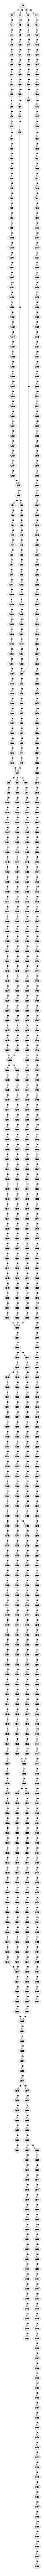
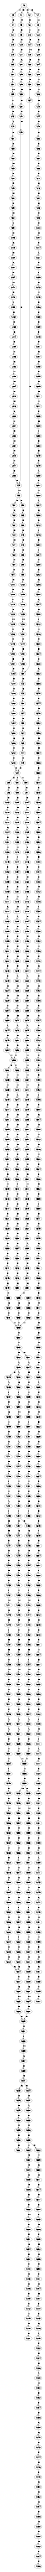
  strict digraph {
    S0
    S1
    S2
    S3
    S4
    S5
    S6
    S7
    S8
    S9
    S10
    S11
    S12
    S13
    S14
    S15
    S16
    S17
    S18
    S19
    S20
    S21
    S22
    S23
    S24
    S25
    S26
    S27
    S28
    S29
    S30
    S31
    S32
    S33
    S34
    S35
    S36
    S37
    S38
    S39
    S40
    S41
    S42
    S43
    S44
    S45
    S46
    S47
    S48
    S49
    S50
    S51
    S52
    S53
    S54
    S55
    S56
    S57
    S58
    S59
    S60
    S61
    S62
    S63
    S64
    S65
    S66
    S67
    S68
    S69
    S70
    S71
    S72
    S73
    S74
    S75
    S76
    S77
    S78
    S79
    S80
    S81
    S82
    S83
    S84
    S85
    S86
    S87
    S88
    S89
    S90
    S91
    S92
    S93
    S94
    S95
    S96
    S97
    S98
    S99
    S100
    S101
    S102
    S103
    S104
    S105
    S106
    S107
    S108
    S109
    S110
    S111
    S112
    S113
    S114
    S115
    S116
    S117
    S118
    S119
    S120
    S121
    S122
    S123
    S124
    S125
    S126
    S127
    S128
    S129
    S130
    S131
    S132
    S133
    S134
    S135
    S136
    S137
    S138
    S139
    S140
    S141
    S142
    S143
    S144
    S145
    S146
    S147
    S148
    S149
    S150
    S151
    S152
    S153
    S154
    S155
    S156
    S157
    S158
    S159
    S160
    S161
    S162
    S163
    S164
    S165
    S166
    S167
    S168
    S169
    S170
    S171
    S172
    S173
    S174
    S175
    S176
    S177
    S178
    S179
    S180
    S181
    S182
    S183
    S184
    S185
    S186
    S187
    S188
    S189
    S190
    S191
    S192
    S193
    S194
    S195
    S196
    S197
    S198
    S199
    S200
    S201
    S202
    S203
    S204
    S205
    S206
    S207
    S208
    S209
    S210
    S211
    S212
    S213
    S214
    S215
    S216
    S217
    S218
    S219
    S220
    S221
    S222
    S223
    S224
    S225
    S226
    S227
    S228
    S229
    S230
    S231
    S232
    S233
    S234
    S235
    S236
    S237
    S238
    S239
    S240
    S241
    S242
    S243
    S244
    S245
    S246
    S247
    S248
    S249
    S250
    S251
    S252
    S253
    S254
    S255
    S256
    S257
    S258
    S259
    S260
    S261
    S262
    S263
    S264
    S265
    S266
    S267
    S268
    S269
    S270
    S271
    S272
    S273
    S274
    S275
    S276
    S277
    S278
    S279
    S280
    S281
    S282
    S283
    S284
    S285
    S286
    S287
    S288
    S289
    S290
    S291
    S292
    S293
    S294
    S295
    S296
    S297
    S298
    S299
    S300
    S301
    S302
    S303
    S304
    S305
    S306
    S307
    S308
    S309
    S310
    S311
    S312
    S313
    S314
    S315
    S316
    S317
    S318
    S319
    S320
    S321
    S322
    S323
    S324
    S325
    S326
    S327
    S328
    S329
    S330
    S331
    S332
    S333
    S334
    S335
    S336
    S337
    S338
    S339
    S340
    S341
    S342
    S343
    S344
    S345
    S346
    S347
    S348
    S349
    S350
    S351
    S352
    S353
    S354
    S355
    S356
    S357
    S358
    S359
    S360
    S361
    S362
    S363
    S364
    S365
    S366
    S367
    S368
    S369
    S370
    S371
    S372
    S373
    S374
    S375
    S376
    S377
    S378
    S379
    S380
    S381
    S382
    S383
    S384
    S385
    S386
    S387
    S388
    S389
    S390
    S391
    S392
    S393
    S394
    S395
    S396
    S397
    S398
    S399
    S400
    S401
    S402
    S403
    S404
    S405
    S406
    S407
    S408
    S409
    S410
    S411
    S412
    S413
    S414
    S415
    S416
    S417
    S418
    S419
    S420
    S421
    S422
    S423
    S424
    S425
    S426
    S427
    S428
    S429
    S430
    S431
    S432
    S433
    S434
    S435
    S436
    S437
    S438
    S439
    S440
    S441
    S442
    S443
    S444
    S445
    S446
    S447
    S448
    S449
    S450
    S451
    S452
    S453
    S454
    S455
    S456
    S457
    S458
    S459
    S460
    S461
    S462
    S463
    S464
    S465
    S466
    S467
    S468
    S469
    S470
    S471
    S472
    S473
    S474
    S475
    S476
    S477
    S478
    S479
    S480
    S481
    S482
    S483
    S484
    S485
    S486
    S487
    S488
    S489
    S490
    S491
    S492
    S493
    S494
    S495
    S496
    S497
    S498
    S499
    S500
    S501
    S502
    S503
    S504
    S505
    S506
    S507
    S508
    S509
    S510
    S511
    S512
    S513
    S514
    S515
    S516
    S517
    S518
    S519
    S520
    S521
    S522
    S523
    S524
    S525
    S526
    S527
    S528
    S529
    S530
    S531
    S532
    S533
    S534
    S535
    S536
    S537
    S538
    S539
    S540
    S541
    S542
    S543
    S544
    S545
    S546
    S547
    S548
    S549
    S550
    S551
    S552
    S553
    S554
    S555
    S556
    S557
    S558
    S559
    S560
    S561
    S562
    S563
    S564
    S565
    S566
    S567
    S568
    S569
    S570
    S571
    S572
    S573
    S574
    S575
    S576
    S577
    S578
    S579
    S580
    S581
    S582
    S583
    S584
    S585
    S586
    S587
    S588
    S589
    S590
    S591
    S592
    S593
    S594
    S595
    S596
    S597
    S598
    S599
    S600
    S601
    S602
    S603
    S604
    S605
    S606
    S607
    S608
    S609
    S610
    S611
    S612
    S613
    S614
    S615
    S616
    S617
    S618
    S619
    S620
    S621
    S622
    S623
    S624
    S625
    S626
    S627
    S628
    S629
    S630
    S631
    S632
    S633
    S634
    S635
    S636
    S637
    S638
    S639
    S640
    S641
    S642
    S643
    S644
    S645
    S646
    S647
    S648
    S649
    S650
    S651
    S652
    S653
    S654
    S655
    S656
    S657
    S658
    S659
    S660
    S661
    S662
    S664
    S663
    S665
    S666
    S667
    S668
    S669
    S670
    S671
    S672
    S673
    S674
    S675
    S676
    S677
    S678
    S679
    S680
    S681
    S682
    S683
    S684
    S685
    S686
    S687
    S688
    S689
    S690
    S691
    S692
    S693
    S694
    S695
    S696
    S697
    S698
    S699
    S700
    S701
    S702
    S703
    S704
    S705
    S706
    S707
    S708
    S709
    S710
    S711
    S712
    S713
    S714
    S715
    S716
    S717
    S718
    S719
    S720
    S721
    S722
    S723
    S724
    S725
    S726
    S727
    S728
    S729
    S730
    S731
    S732
    S733
    S734
    S735
    S736
    S737
    S738
    S739
    S740
    S741
    S742
    S743
    S744
    S745
    S746
    S747
    S748
    S749
    S750
    S751
    S752
    S753
    S754
    S755
    S756
    S757
    S758
    S759
    S760
    S761
    S762
    S763
    S764
    S765
    S766
    S767
    S0 -> S1 [label=R]
    S0 -> S2 [label=A]
    S0 -> S3 [label=V]
    S0 -> S4 [label=D]
    S1 -> S5 [label=M]
    S2 -> S6 [label=D]
    S3 -> S7 [label=D]
    S4 -> S8 [label=W]
    S5 -> S9 [label=R]
    S6 -> S10 [label=I]
    S7 -> S11 [label=T]
    S8 -> S12 [label=Y]
    S9 -> S13 [label=A]
    S10 -> S14 [label=Q]
    S11 -> S15 [label=K]
    S12 -> S16 [label=L]
    S13 -> S17 [label=D]
    S14 -> S18 [label=M]
    S15 -> S19 [label=L]
    S16 -> S20 [label=E]
    S17 -> S21 [label=C]
    S18 -> S22 [label=F]
    S19 -> S23 [label=R]
    S20 -> S24 [label=A]
    S21 -> S25 [label=Y]
    S22 -> S26 [label=L]
    S23 -> S27 [label=R]
    S24 -> S28 [label=F]
    S25 -> S29 [label=R]
    S26 -> S30 [label=E]
    S27 -> S31 [label=I]
    S28 -> S32 [label=V]
    S29 -> S33 [label=K]
    S30 -> S34 [label=E]
    S31 -> S35 [label=M]
    S32 -> S36 [label=V]
    S33 -> S37 [label=A]
    S34 -> S38 [label=P]
    S35 -> S39 [label=I]
    S36 -> S40 [label=H]
    S37 -> S41 [label=Y]
    S38 -> S42 [label=R]
    S39 -> S43 [label=D]
    S40 -> S44 [label=T]
    S41 -> S45 [label=E]
    S42 -> S46 [label=G]
    S43 -> S47 [label=S]
    S44 -> S48 [label=A]
    S45 -> S49 [label=T]
    S46 -> S50 [label=L]
    S47 -> S51 [label=L]
    S48 -> S52 [label=A]
    S49 -> S53 [label=W]
    S50 -> S54 [label=A]
    S51 -> S55 [label=L]
    S52 -> S56 [label=T]
    S53 -> S57 [label=K]
    S53 -> S58 [label=T]
    S54 -> S59 [label=P]
    S55 -> S60 [label=Q]
    S56 -> S61 [label=F]
    S57 -> S62 [label=G]
    S58 -> S63 [label=G]
    S59 -> S64 [label=T]
    S60 -> S65 [label=H]
    S61 -> S66 [label=T]
    S62 -> S67 [label=F]
    S63 -> S68 [label=F]
    S64 -> S69 [label=G]
    S65 -> S70 [label=L]
    S66 -> S71 [label=L]
    S67 -> S72 [label=R]
    S68 -> S73 [label=K]
    S69 -> S74 [label=T]
    S70 -> S75 [label=E]
    S71 -> S76 [label=G]
    S72 -> S77 [label=N]
    S73 -> S78 [label=Q]
    S74 -> S79 [label=L]
    S75 -> S80 [label=N]
    S76 -> S81 [label=Q]
    S77 -> S82 [label=P]
    S78 -> S83 [label=P]
    S79 -> S84 [label=L]
    S80 -> S85 [label=L]
    S81 -> S86 [label=G]
    S82 -> S87 [label=Y]
    S83 -> S88 [label=F]
    S84 -> S89 [label=L]
    S84 -> S90 [label=V]
    S84 -> S91 [label=I]
    S85 -> S92 [label=N]
    S86 -> S93 [label=A]
    S87 -> S94 [label=L]
    S88 -> S95 [label=L]
    S89 -> S96 [label=A]
    S90 -> S97 [label=A]
    S91 -> S98 [label=A]
    S92 -> S99 [label=S]
    S93 -> S100 [label=A]
    S94 -> S101 [label=A]
    S95 -> S102 [label=A]
    S96 -> S103 [label=R]
    S97 -> S104 [label=R]
    S98 -> S105 [label=R]
    S99 -> S106 [label=A]
    S100 -> S107 [label=K]
    S101 -> S108 [label=D]
    S102 -> S109 [label=E]
    S103 -> S110 [label=R]
    S104 -> S111 [label=K]
    S105 -> S112 [label=K]
    S106 -> S113 [label=G]
    S107 -> S114 [label=L]
    S108 -> S115 [label=I]
    S109 -> S116 [label=I]
    S110 -> S117 [label=A]
    S111 -> S118 [label=A]
    S112 -> S119 [label=A]
    S113 -> S120 [label=R]
    S114 -> S121 [label=S]
    S115 -> S122 [label=Q]
    S116 -> S123 [label=Q]
    S117 -> S124 [label=G]
    S118 -> S125 [label=S]
    S119 -> S126 [label=K]
    S120 -> S127 [label=C]
    S121 -> S128 [label=L]
    S122 -> S129 [label=M]
    S123 -> S130 [label=M]
    S124 -> S131 [label=Q]
    S125 -> S132 [label=Q]
    S126 -> S133 [label=Q]
    S127 -> S134 [label=D]
    S128 -> S135 [label=I]
    S129 -> S136 [label=Y]
    S130 -> S137 [label=F]
    S131 -> S138 [label=V]
    S132 -> S139 [label=I]
    S133 -> S140 [label=V]
    S134 -> S141 [label=W]
    S135 -> S142 [label=A]
    S136 -> S143 [label=L]
    S137 -> S144 [label=L]
    S138 -> S145 [label=L]
    S139 -> S146 [label=L]
    S140 -> S147 [label=I]
    S141 -> S148 [label=Q]
    S142 -> S149 [label=V]
    S143 -> S150 [label=E]
    S144 -> S151 [label=E]
    S145 -> S152 [label=P]
    S146 -> S153 [label=P]
    S147 -> S154 [label=P]
    S148 -> S155 [label=S]
    S149 -> S156 [label=R]
    S150 -> S157 [label=E]
    S151 -> S158 [label=E]
    S152 -> S159 [label=L]
    S153 -> S160 [label=A]
    S154 -> S161 [label=L]
    S155 -> S162 [label=R]
    S156 -> S163 [label=T]
    S157 -> S164 [label=P]
    S158 -> S38 [label=P]
    S159 -> S165 [label=L]
    S160 -> S166 [label=L]
    S161 -> S167 [label=L]
    S162 -> S168 [label=K]
    S163 -> S169 [label=D]
    S164 -> S170 [label=R]
    S165 -> S171 [label=L]
    S166 -> S172 [label=I]
    S167 -> S173 [label=V]
    S168 -> S174 [label=G]
    S169 -> S175 [label=P]
    S170 -> S176 [label=A]
    S171 -> S177 [label=C]
    S172 -> S178 [label=K]
    S173 -> S179 [label=K]
    S174 -> S180 [label=F]
    S175 -> S181 [label=D]
    S176 -> S182 [label=L]
    S177 -> S183 [label=S]
    S178 -> S184 [label=T]
    S179 -> S185 [label=S]
    S180 -> S186 [label=Y]
    S181 -> S187 [label=N]
    S182 -> S188 [label=A]
    S183 -> S189 [label=R]
    S184 -> S190 [label=R]
    S185 -> S191 [label=R]
    S186 -> S192 [label=R]
    S187 -> S193 [label=Q]
    S188 -> S194 [label=P]
    S189 -> S195 [label=T]
    S190 -> S196 [label=A]
    S191 -> S197 [label=T]
    S192 -> S198 [label=V]
    S193 -> S199 [label=F]
    S194 -> S200 [label=T]
    S195 -> S201 [label=A]
    S196 -> S202 [label=A]
    S197 -> S203 [label=A]
    S198 -> S204 [label=H]
    S199 -> S205 [label=Q]
    S200 -> S206 [label=G]
    S201 -> S207 [label=T]
    S202 -> S208 [label=N]
    S203 -> S209 [label=N]
    S204 -> S210 [label=A]
    S205 -> S211 [label=H]
    S206 -> S212 [label=T]
    S207 -> S213 [label=R]
    S208 -> S214 [label=R]
    S209 -> S215 [label=R]
    S210 -> S216 [label=N]
    S211 -> S217 [label=V]
    S212 -> S218 [label=L]
    S213 -> S219 [label=T]
    S214 -> S220 [label=S]
    S215 -> S221 [label=S]
    S216 -> S222 [label=C]
    S217 -> S223 [label=L]
    S218 -> S84 [label=L]
    S219 -> S224 [label=K]
    S220 -> S225 [label=K]
    S221 -> S226 [label=K]
    S222 -> S227 [label=Y]
    S223 -> S228 [label=H]
    S224 -> S229 [label=M]
    S225 -> S230 [label=L]
    S226 -> S231 [label=M]
    S227 -> S232 [label=R]
    S228 -> S233 [label=I]
    S229 -> S234 [label=Y]
    S230 -> S235 [label=Y]
    S231 -> S236 [label=Y]
    S232 -> S237 [label=K]
    S233 -> S238 [label=R]
    S234 -> S239 [label=H]
    S235 -> S240 [label=H]
    S236 -> S241 [label=H]
    S237 -> S242 [label=A]
    S238 -> S243 [label=E]
    S239 -> S244 [label=S]
    S240 -> S245 [label=S]
    S241 -> S246 [label=S]
    S242 -> S247 [label=Y]
    S243 -> S248 [label=L]
    S244 -> S249 [label=E]
    S245 -> S250 [label=E]
    S246 -> S251 [label=E]
    S247 -> S252 [label=E]
    S248 -> S253 [label=S]
    S249 -> S254 [label=D]
    S250 -> S255 [label=D]
    S251 -> S256 [label=D]
    S252 -> S49 [label=T]
    S253 -> S257 [label=P]
    S254 -> S258 [label=V]
    S255 -> S259 [label=V]
    S256 -> S258 [label=V]
    S257 -> S260 [label=V]
    S258 -> S261 [label=L]
    S258 -> S262 [label=I]
    S259 -> S263 [label=V]
    S260 -> S264 [label=S]
    S261 -> S265 [label=V]
    S262 -> S266 [label=V]
    S263 -> S267 [label=V]
    S264 -> S268 [label=G]
    S265 -> S269 [label=V]
    S266 -> S270 [label=V]
    S267 -> S271 [label=V]
    S268 -> S272 [label=D]
    S269 -> S273 [label=Q]
    S270 -> S274 [label=S]
    S271 -> S275 [label=A]
    S272 -> S276 [label=I]
    S273 -> S277 [label=F]
    S274 -> S278 [label=F]
    S275 -> S279 [label=F]
    S276 -> S280 [label=R]
    S277 -> S281 [label=R]
    S278 -> S282 [label=N]
    S279 -> S283 [label=N]
    S280 -> S284 [label=I]
    S281 -> S285 [label=R]
    S282 -> S286 [label=Q]
    S283 -> S287 [label=Q]
    S284 -> S288 [label=Y]
    S285 -> S289 [label=R]
    S286 -> S290 [label=T]
    S287 -> S291 [label=R]
    S288 -> S292 [label=R]
    S289 -> S293 [label=Q]
    S290 -> S294 [label=N]
    S291 -> S295 [label=N]
    S292 -> S296 [label=G]
    S293 -> S297 [label=L]
    S294 -> S298 [label=L]
    S295 -> S299 [label=L]
    S296 -> S300 [label=K]
    S297 -> S301 [label=A]
    S298 -> S302 [label=A]
    S299 -> S303 [label=A]
    S300 -> S304 [label=C]
    S301 -> S305 [label=E]
    S302 -> S306 [label=D]
    S303 -> S307 [label=E]
    S304 -> S308 [label=E]
    S305 -> S309 [label=V]
    S306 -> S310 [label=I]
    S307 -> S311 [label=V]
    S308 -> S312 [label=I]
    S309 -> S313 [label=L]
    S310 -> S314 [label=L]
    S311 -> S315 [label=L]
    S312 -> S316 [label=V]
    S313 -> S317 [label=L]
    S314 -> S318 [label=T]
    S315 -> S319 [label=P]
    S316 -> S320 [label=A]
    S317 -> S321 [label=T]
    S318 -> S322 [label=E]
    S319 -> S323 [label=R]
    S320 -> S324 [label=E]
    S321 -> S325 [label=A]
    S322 -> S326 [label=A]
    S323 -> S327 [label=A]
    S324 -> S328 [label=T]
    S325 -> S329 [label=D]
    S326 -> S330 [label=D]
    S327 -> S331 [label=D]
    S328 -> S332 [label=C]
    S329 -> S333 [label=A]
    S330 -> S334 [label=T]
    S331 -> S335 [label=S]
    S332 -> S336 [label=A]
    S333 -> S337 [label=T]
    S334 -> S338 [label=T]
    S335 -> S339 [label=T]
    S336 -> S340 [label=Q]
    S337 -> S341 [label=L]
    S338 -> S342 [label=L]
    S339 -> S343 [label=L]
    S340 -> S344 [label=L]
    S341 -> S345 [label=L]
    S342 -> S346 [label=L]
    S343 -> S347 [label=L]
    S344 -> S348 [label=M]
    S345 -> S349 [label=G]
    S346 -> S350 [label=G]
    S347 -> S351 [label=G]
    S348 -> S352 [label=T]
    S349 -> S353 [label=Y]
-   S350 -> S354 [label=Y]
    S351 -> S355 [label=Y]
    S352 -> S356 [label=L]
    S353 -> S357 [label=G]
    S354 -> S358 [label=G]
    S355 -> S359 [label=G]
    S356 -> S360 [label=H]
    S357 -> S361 [label=L]
    S358 -> S362 [label=L]
    S359 -> S363 [label=L]
    S360 -> S364 [label=H]
    S361 -> S365 [label=V]
    S362 -> S365 [label=V]
    S363 -> S365 [label=V]
    S364 -> S366 [label=A]
    S365 -> S367 [label=T]
    S366 -> S368 [label=F]
    S367 -> S369 [label=V]
    S368 -> S370 [label=V]
    S369 -> S371 [label=R]
    S369 -> S372 [label=K]
    S370 -> S373 [label=L]
    S371 -> S374 [label=S]
    S372 -> S375 [label=S]
    S373 -> S376 [label=F]
    S374 -> S377 [label=E]
    S375 -> S378 [label=S]
    S375 -> S379 [label=T]
    S376 -> S380 [label=K]
    S377 -> S381 [label=T]
    S378 -> S382 [label=G]
    S379 -> S383 [label=S]
    S380 -> S384 [label=L]
    S381 -> S385 [label=V]
    S382 -> S386 [label=I]
    S383 -> S387 [label=I]
    S384 -> S388 [label=K]
    S385 -> S389 [label=A]
    S386 -> S390 [label=G]
    S387 -> S391 [label=R]
    S388 -> S392 [label=E]
    S389 -> S393 [label=R]
    S390 -> S394 [label=M]
    S391 -> S395 [label=G]
    S392 -> S396 [label=N]
    S393 -> S397 [label=I]
    S394 -> S398 [label=T]
    S395 -> S399 [label=V]
    S396 -> S400 [label=E]
    S397 -> S401 [label=D]
    S398 -> S402 [label=H]
    S399 -> S403 [label=D]
    S400 -> S404 [label=L]
    S401 -> S405 [label=T]
    S402 -> S406 [label=S]
    S403 -> S407 [label=T]
    S404 -> S408 [label=L]
    S405 -> S409 [label=K]
    S406 -> S410 [label=K]
    S407 -> S411 [label=K]
    S408 -> S412 [label=M]
    S409 -> S413 [label=N]
    S410 -> S414 [label=N]
    S411 -> S415 [label=N]
    S412 -> S416 [label=K]
    S413 -> S417 [label=E]
    S414 -> S418 [label=E]
    S415 -> S419 [label=Q]
    S416 -> S420 [label=I]
    S417 -> S421 [label=V]
    S418 -> S422 [label=V]
    S419 -> S423 [label=I]
    S420 -> S424 [label=Y]
    S421 -> S425 [label=L]
    S422 -> S426 [label=L]
    S423 -> S427 [label=V]
    S424 -> S428 [label=D]
    S425 -> S429 [label=H]
    S426 -> S430 [label=N]
    S427 -> S431 [label=S]
    S428 -> S432 [label=K]
    S429 -> S433 [label=I]
    S430 -> S434 [label=I]
    S431 -> S435 [label=I]
    S432 -> S436 [label=V]
    S434 -> S437 [label=D]
    S434 -> S438 [label=D]
    S435 -> S439 [label=E]
    S436 -> S440 [label=A]
    S437 -> S441 [label=G]
    S438 -> S442 [label=G]
    S439 -> S443 [label=E]
    S440 -> S444 [label=G]
    S441 -> S445 [label=P]
    S442 -> S446 [label=P]
    S443 -> S447 [label=P]
    S444 -> S448 [label=A]
    S445 -> S449 [label=L]
    S446 -> S450 [label=Q]
    S447 -> S451 [label=D]
    S448 -> S452 [label=K]
    S449 -> S453 [label=L]
    S450 -> S454 [label=L]
    S451 -> S455 [label=L]
    S452 -> S456 [label=A]
    S453 -> S457 [label=E]
    S454 -> S458 [label=E]
    S455 -> S459 [label=E]
    S456 -> S460 [label=L]
    S457 -> S461 [label=P]
    S458 -> S462 [label=P]
    S459 -> S463 [label=P]
    S460 -> S464 [label=A]
    S461 -> S465 [label=V]
    S462 -> S466 [label=I]
    S463 -> S467 [label=I]
    S464 -> S468 [label=T]
    S465 -> S469 [label=W]
    S466 -> S470 [label=W]
    S467 -> S471 [label=W]
    S468 -> S472 [label=Q]
    S469 -> S473 [label=K]
    S470 -> S474 [label=R]
    S471 -> S475 [label=K]
    S472 -> S476 [label=K]
    S473 -> S477 [label=E]
    S474 -> S478 [label=E]
    S475 -> S479 [label=E]
    S476 -> S480 [label=Y]
    S477 -> S481 [label=L]
    S478 -> S482 [label=L]
    S479 -> S483 [label=I]
    S480 -> S484 [label=F]
    S481 -> S485 [label=E]
    S482 -> S486 [label=E]
    S483 -> S487 [label=E]
    S484 -> S488 [label=R]
    S485 -> S489 [label=E]
    S486 -> S490 [label=E]
    S487 -> S491 [label=E]
    S488 -> S492 [label=T]
    S489 -> S493 [label=I]
    S490 -> S494 [label=I]
    S491 -> S495 [label=T]
    S492 -> S496 [label=I]
    S493 -> S497 [label=W]
    S494 -> S498 [label=W]
    S495 -> S499 [label=W]
    S496 -> S500 [label=L]
    S497 -> S501 [label=L]
    S498 -> S502 [label=P]
    S499 -> S503 [label=P]
    S500 -> S504 [label=G]
    S501 -> S505 [label=Y]
    S502 -> S506 [label=Y]
    S503 -> S507 [label=Y]
    S504 -> S508 [label=M]
    S505 -> S509 [label=K]
    S506 -> S510 [label=K]
    S507 -> S511 [label=R]
    S508 -> S512 [label=V]
    S509 -> S513 [label=L]
    S510 -> S514 [label=L]
    S511 -> S515 [label=L]
    S512 -> S516 [label=Q]
    S513 -> S517 [label=S]
    S514 -> S518 [label=S]
    S515 -> S519 [label=S]
    S516 -> S520 [label=V]
    S517 -> S521 [label=S]
    S518 -> S522 [label=S]
    S519 -> S523 [label=S]
    S520 -> S524 [label=F]
    S521 -> S525 [label=P]
    S522 -> S526 [label=P]
    S523 -> S527 [label=P]
    S524 -> S528 [label=P]
    S525 -> S529 [label=V]
    S526 -> S530 [label=V]
    S527 -> S531 [label=V]
    S528 -> S532 [label=N]
    S529 -> S533 [label=V]
    S530 -> S533 [label=V]
    S531 -> S534 [label=V]
    S532 -> S535 [label=D]
    S533 -> S536 [label=V]
    S534 -> S537 [label=I]
    S535 -> S538 [label=I]
    S536 -> S539 [label=L]
    S537 -> S540 [label=L]
    S538 -> S541 [label=E]
    S539 -> S542 [label=M]
    S539 -> S543 [label=L]
    S540 -> S544 [label=L]
    S541 -> S545 [label=A]
    S542 -> S546 [label=P]
    S543 -> S547 [label=P]
    S544 -> S548 [label=P]
    S545 -> S549 [label=A]
    S546 -> S550 [label=W]
    S547 -> S551 [label=W]
    S548 -> S552 [label=W]
    S549 -> S553 [label=G]
    S550 -> S554 [label=E]
    S551 -> S555 [label=E]
    S552 -> S556 [label=E]
    S553 -> S557 [label=T]
    S554 -> S558 [label=A]
    S555 -> S559 [label=K]
    S556 -> S560 [label=E]
    S557 -> S561 [label=N]
    S558 -> S562 [label=R]
    S559 -> S563 [label=R]
    S560 -> S564 [label=K]
    S561 -> S565 [label=L]
    S562 -> S566 [label=Y]
    S563 -> S567 [label=F]
    S564 -> S568 [label=Y]
    S565 -> S569 [label=A]
    S566 -> S570 [label=I]
    S567 -> S571 [label=A]
    S568 -> S572 [label=F]
    S569 -> S573 [label=R]
    S570 -> S574 [label=Y]
    S571 -> S575 [label=Y]
    S572 -> S576 [label=Y]
    S573 -> S577 [label=M]
    S574 -> S578 [label=A]
    S575 -> S579 [label=A]
    S576 -> S580 [label=A]
    S577 -> S581 [label=L]
    S578 -> S582 [label=V]
    S579 -> S583 [label=V]
    S580 -> S584 [label=I]
    S581 -> S585 [label=K]
    S582 -> S586 [label=A]
    S583 -> S587 [label=A]
    S584 -> S588 [label=A]
    S585 -> S589 [label=E]
    S586 -> S590 [label=I]
    S587 -> S591 [label=I]
    S588 -> S592 [label=I]
    S589 -> S593 [label=W]
    S590 -> S594 [label=A]
    S591 -> S595 [label=A]
    S592 -> S596 [label=A]
    S593 -> S597 [label=E]
    S594 -> S598 [label=Q]
    S595 -> S599 [label=Q]
    S596 -> S600 [label=Q]
    S597 -> S601 [label=E]
    S598 -> S602 [label=I]
    S599 -> S603 [label=V]
    S600 -> S604 [label=I]
    S601 -> S605 [label=F]
    S602 -> S606 [label=T]
    S603 -> S607 [label=T]
    S604 -> S608 [label=T]
    S605 -> S609 [label=S]
    S606 -> S610 [label=K]
    S607 -> S611 [label=K]
    S608 -> S612 [label=K]
    S609 -> S613 [label=A]
    S610 -> S614 [label=G]
    S611 -> S615 [label=G]
    S612 -> S614 [label=G]
    S613 -> S616 [label=N]
    S614 -> S617 [label=L]
    S615 -> S618 [label=L]
    S616 -> S619 [label=M]
    S617 -> S620 [label=G]
    S618 -> S621 [label=G]
    S619 -> S622 [label=E]
    S620 -> S623 [label=M]
    S621 -> S624 [label=M]
    S622 -> S625 [label=K]
    S623 -> S626 [label=E]
    S624 -> S627 [label=E]
    S625 -> S628 [label=A]
    S626 -> S629 [label=D]
    S627 -> S629 [label=D]
    S628 -> S630 [label=A]
    S629 -> S631 [label=A]
    S630 -> S632 [label=E]
    S631 -> S633 [label=I]
    S632 -> S634 [label=K]
    S633 -> S635 [label=M]
    S634 -> S636 [label=P]
    S635 -> S637 [label=C]
    S636 -> S638 [label=L]
    S637 -> S639 [label=R]
    S638 -> S640 [label=D]
    S639 -> S641 [label=G]
    S640 -> S642 [label=F]
    S641 -> S643 [label=G]
    S641 -> S644 [label=N]
    S642 -> S645 [label=P]
    S643 -> S646 [label=K]
    S644 -> S647 [label=K]
    S645 -> S648 [label=I]
    S646 -> S649 [label=E]
    S647 -> S650 [label=S]
    S648 -> S651 [label=R]
    S649 -> S652 [label=L]
    S650 -> S653 [label=L]
    S651 -> S654 [label=Q]
    S652 -> S655 [label=A]
    S653 -> S656 [label=A]
    S654 -> S657 [label=K]
    S655 -> S658 [label=F]
    S656 -> S659 [label=F]
    S657 -> S660 [label=I]
    S658 -> S661 [label=R]
    S659 -> S662 [label=A]
    S659 -> S664 [label=V]
    S660 -> S663 [label=K]
    S662 -> S665 [label=V]
    S664 -> S667 [label=G]
    S663 -> S666 [label=P]
    S665 -> S668 [label=G]
    S666 -> S669 [label=P]
    S667 -> S670 [label=Q]
    S668 -> S671 [label=K]
    S669 -> S672 [label=L]
    S670 -> S673 [label=K]
    S671 -> S674 [label=R]
    S672 -> S675 [label=Q]
    S673 -> S676 [label=Q]
    S674 -> S677 [label=Q]
    S675 -> S678 [label=T]
    S676 -> S679 [label=F]
    S677 -> S680 [label=F]
    S678 -> S681 [label=L]
    S679 -> S682 [label=P]
    S680 -> S683 [label=P]
    S681 -> S684 [label=V]
    S682 -> S685 [label=M]
    S683 -> S686 [label=M]
    S684 -> S687 [label=E]
    S685 -> S688 [label=L]
    S686 -> S689 [label=L]
    S687 -> S690 [label=D]
    S688 -> S691 [label=R]
    S689 -> S692 [label=H]
    S690 -> S693 [label=K]
    S691 -> S694 [label=Q]
    S692 -> S695 [label=K]
    S693 -> S696 [label=L]
    S694 -> S697 [label=R]
    S695 -> S698 [label=Q]
    S696 -> S699 [label=R]
    S697 -> S700 [label=L]
    S698 -> S701 [label=L]
    S699 -> S702 [label=R]
    S700 -> S703 [label=K]
    S701 -> S704 [label=K]
    S702 -> S705 [label=I]
    S703 -> S706 [label=D]
    S704 -> S707 [label=H]
    S705 -> S708 [label=M]
    S706 -> S709 [label=P]
    S707 -> S710 [label=P]
    S708 -> S711 [label=I]
    S709 -> S712 [label=L]
    S710 -> S713 [label=L]
    S711 -> S714 [label=S]
    S712 -> S715 [label=V]
    S713 -> S716 [label=G]
    S714 -> S717 [label=N]
    S715 -> S718 [label=A]
    S716 -> S719 [label=S]
    S717 -> S720 [label=L]
    S718 -> S721 [label=L]
    S719 -> S722 [label=L]
    S720 -> S723 [label=R]
    S722 -> S724 [label=Q]
    S723 -> S725 [label=K]
    S724 -> S726 [label=Q]
    S725 -> S727 [label=H]
    S726 -> S728 [label=S]
    S727 -> S729 [label=L]
    S728 -> S730 [label=W]
    S729 -> S731 [label=E]
    S730 -> S732 [label=R]
    S731 -> S733 [label=D]
    S732 -> S734 [label=P]
    S733 -> S735 [label=L]
    S734 -> S736 [label=D]
    S735 -> S737 [label=N]
    S736 -> S738 [label=C]
    S737 -> S739 [label=S]
    S738 -> S740 [label=G]
    S739 -> S741 [label=A]
    S740 -> S742 [label=F]
    S741 -> S743 [label=G]
    S742 -> S744 [label=T]
    S743 -> S745 [label=K]
    S744 -> S746 [label=Q]
    S745 -> S747 [label=C]
    S746 -> S748 [label=P]
    S747 -> S749 [label=D]
    S748 -> S750 [label=G]
    S749 -> S751 [label=W]
    S750 -> S752 [label=N]
    S751 -> S753 [label=Q]
    S752 -> S754 [label=K]
    S753 -> S755 [label=V]
    S754 -> S756 [label=D]
    S755 -> S757 [label=R]
    S756 -> S758 [label=M]
    S757 -> S759 [label=K]
    S758 -> S760 [label=A]
    S759 -> S761 [label=G]
    S760 -> S762 [label=M]
    S761 -> S763 [label=F]
    S762 -> S764 [label=P]
    S763 -> S765 [label=Y]
    S764 -> S766 [label=L]
    S765 -> S767 [label=R]
  }
